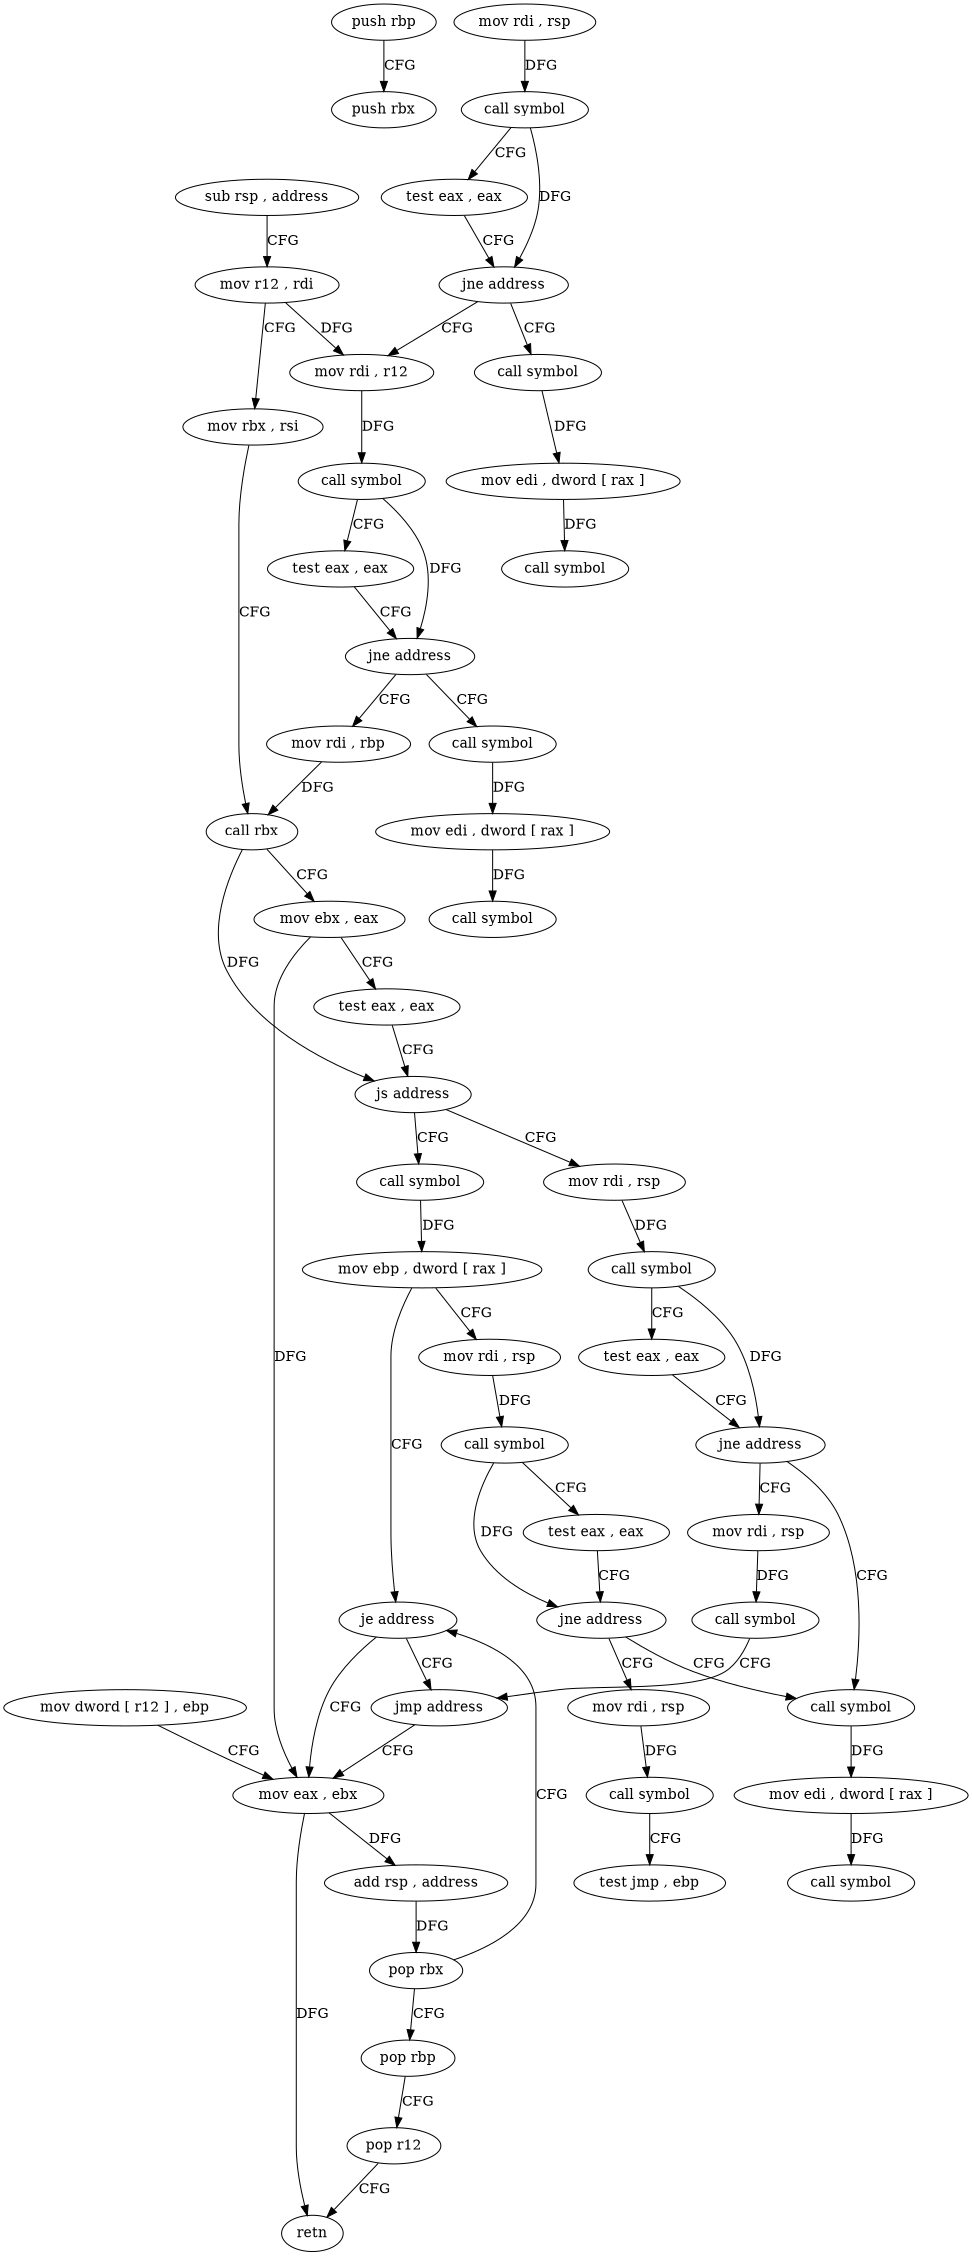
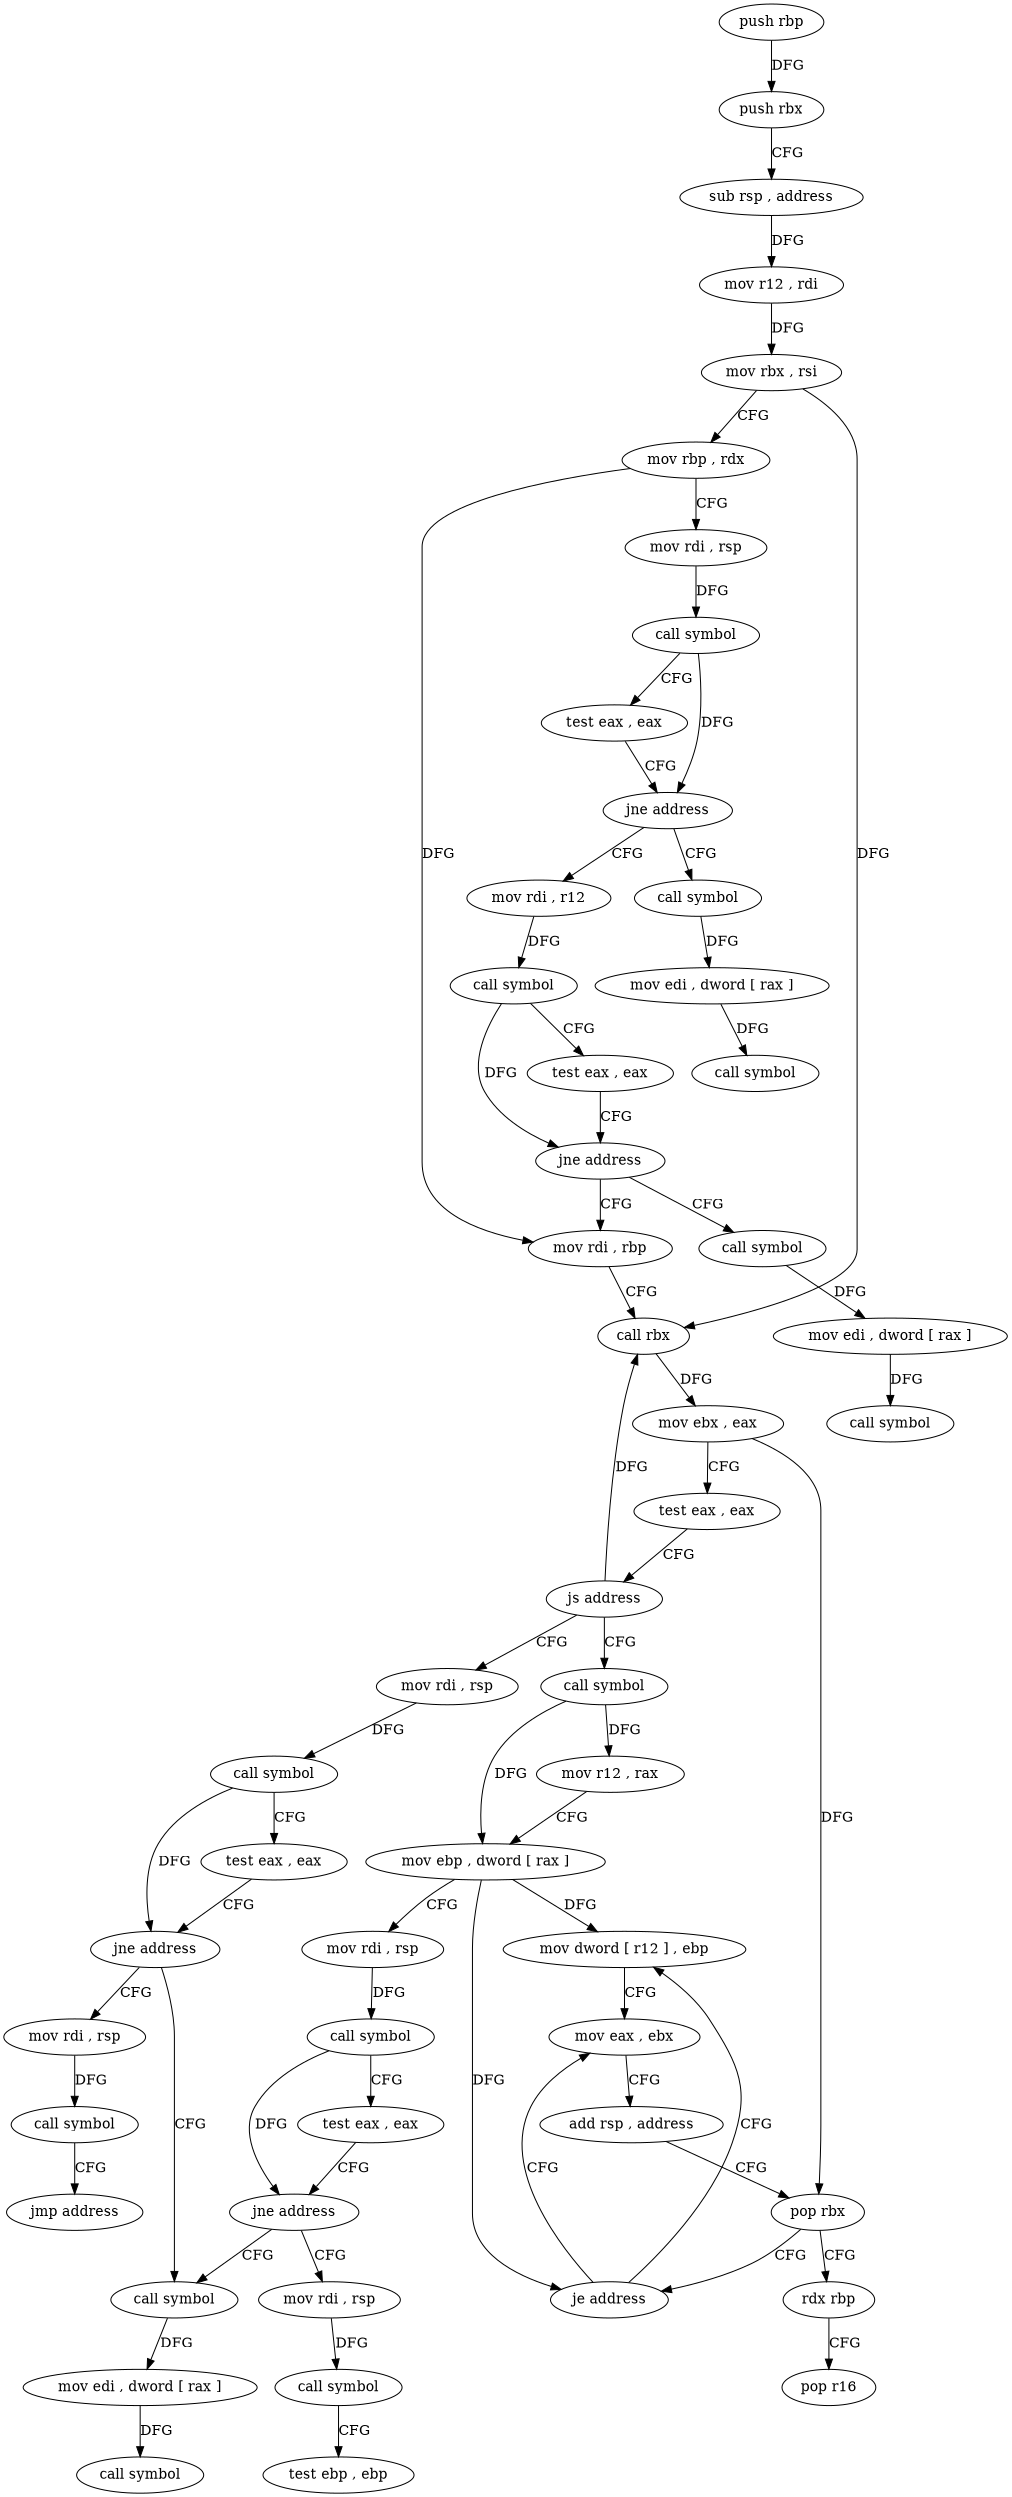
  digraph {
    n1 [label="push rbp"]
    n2 [label="push rbx"]
    n3 [label="sub rsp , address"]
    n4 [label="mov r12 , rdi"]
    n5 [label="mov rbx , rsi"]
    n6 [label="mov rdi , r12"]
+   n7 [label="mov rbp , rdx"]
    n8 [label="call rbx"]
    n9 [label="call symbol"]
    n10 [label="mov rdi , rsp"]
    n11 [label="mov rdi , rbp"]
    n12 [label="mov ebx , eax"]
    n13 [label="js address"]
    n14 [label="call symbol"]
    n15 [label="test eax , eax"]
    n16 [label="jne address"]
    n17 [label="call symbol"]
    n18 [label="mov edi , dword [ rax ]"]
    n19 [label="call symbol"]
    n20 [label="test eax , eax"]
    n21 [label="jne address"]
    n22 [label="call symbol"]
    n23 [label="mov edi , dword [ rax ]"]
    n24 [label="call symbol"]
    n25 [label="test eax , eax"]
    n26 [label="mov eax , ebx"]
    n27 [label="call symbol"]
    n28 [label="mov rdi , rsp"]
    n29 [label="add rsp , address"]
-   n30 [label=retn]
+   n31 [label="mov r12 , rax"]
    n32 [label="mov ebp , dword [ rax ]"]
    n33 [label="call symbol"]
    n34 [label="mov dword [ r12 ] , ebp"]
    n35 [label="mov rdi , rsp"]
    n36 [label="je address"]
    n37 [label="test eax , eax"]
    n38 [label="jne address"]
    n39 [label="call symbol"]
    n40 [label="test eax , eax"]
    n41 [label="jne address"]
    n42 [label="call symbol"]
    n43 [label="mov rdi , rsp"]
    n44 [label="mov edi , dword [ rax ]"]
    n45 [label="call symbol"]
    n46 [label="call symbol"]
-   n47 [label="test jmp , ebp"]
+   n47 [label="test ebp , ebp"]
    n48 [label="mov rdi , rsp"]
    n49 [label="call symbol"]
    n50 [label="jmp address"]
    n51 [label="pop rbx"]
-   n52 [label="pop rbp"]
-   n53 [label="pop r12"]
-   n1 -> n2 [label=CFG]
-   n3 -> n4 [label=CFG]
-   n4 -> n5 [label=CFG]
-   n4 -> n6 [label=DFG]
-   n5 -> n8 [label=CFG]
+   n52 [label="rdx rbp"]
+   n53 [label="pop r16"]
+   n1 -> n2 [label=DFG]
+   n2 -> n3 [label=CFG]
+   n3 -> n4 [label=DFG]
+   n4 -> n5 [label=DFG]
+   n5 -> n7 [label=CFG]
+   n5 -> n8 [label=DFG]
    n6 -> n9 [label=DFG]
-   n8 -> n12 [label=CFG]
-   n8 -> n13 [label=DFG]
+   n7 -> n10 [label=CFG]
+   n7 -> n11 [label=DFG]
+   n8 -> n12 [label=DFG]
+   n13 -> n8 [label=DFG]
    n9 -> n20 [label=CFG]
    n9 -> n21 [label=DFG]
    n10 -> n14 [label=DFG]
-   n11 -> n8 [label=DFG]
+   n11 -> n8 [label=CFG]
    n12 -> n25 [label=CFG]
-   n12 -> n26 [label=DFG]
+   n12 -> n51 [label=DFG]
    n13 -> n27 [label=CFG]
    n13 -> n28 [label=CFG]
    n14 -> n15 [label=CFG]
    n14 -> n16 [label=DFG]
    n15 -> n16 [label=CFG]
    n16 -> n6 [label=CFG]
    n16 -> n17 [label=CFG]
    n17 -> n18 [label=DFG]
    n18 -> n19 [label=DFG]
    n20 -> n21 [label=CFG]
    n21 -> n11 [label=CFG]
    n21 -> n22 [label=CFG]
    n22 -> n23 [label=DFG]
    n23 -> n24 [label=DFG]
    n25 -> n13 [label=CFG]
-   n26 -> n29 [label=DFG]
-   n26 -> n30 [label=DFG]
+   n26 -> n29 [label=CFG]
+   n27 -> n31 [label=DFG]
    n27 -> n32 [label=DFG]
    n28 -> n33 [label=DFG]
-   n29 -> n51 [label=DFG]
+   n29 -> n51 [label=CFG]
+   n31 -> n32 [label=CFG]
+   n32 -> n34 [label=DFG]
    n32 -> n35 [label=CFG]
-   n32 -> n36 [label=CFG]
+   n32 -> n36 [label=DFG]
    n33 -> n37 [label=CFG]
    n33 -> n38 [label=DFG]
    n34 -> n26 [label=CFG]
    n35 -> n39 [label=DFG]
    n36 -> n26 [label=CFG]
-   n36 -> n50 [label=CFG]
+   n36 -> n34 [label=CFG]
    n37 -> n38 [label=CFG]
    n38 -> n42 [label=CFG]
    n38 -> n48 [label=CFG]
    n39 -> n40 [label=CFG]
    n39 -> n41 [label=DFG]
    n40 -> n41 [label=CFG]
    n41 -> n42 [label=CFG]
    n41 -> n43 [label=CFG]
    n42 -> n44 [label=DFG]
    n43 -> n45 [label=DFG]
    n44 -> n46 [label=DFG]
    n45 -> n47 [label=CFG]
    n48 -> n49 [label=DFG]
    n49 -> n50 [label=CFG]
-   n50 -> n26 [label=CFG]
    n51 -> n36 [label=CFG]
    n51 -> n52 [label=CFG]
    n52 -> n53 [label=CFG]
-   n53 -> n30 [label=CFG]
  }
